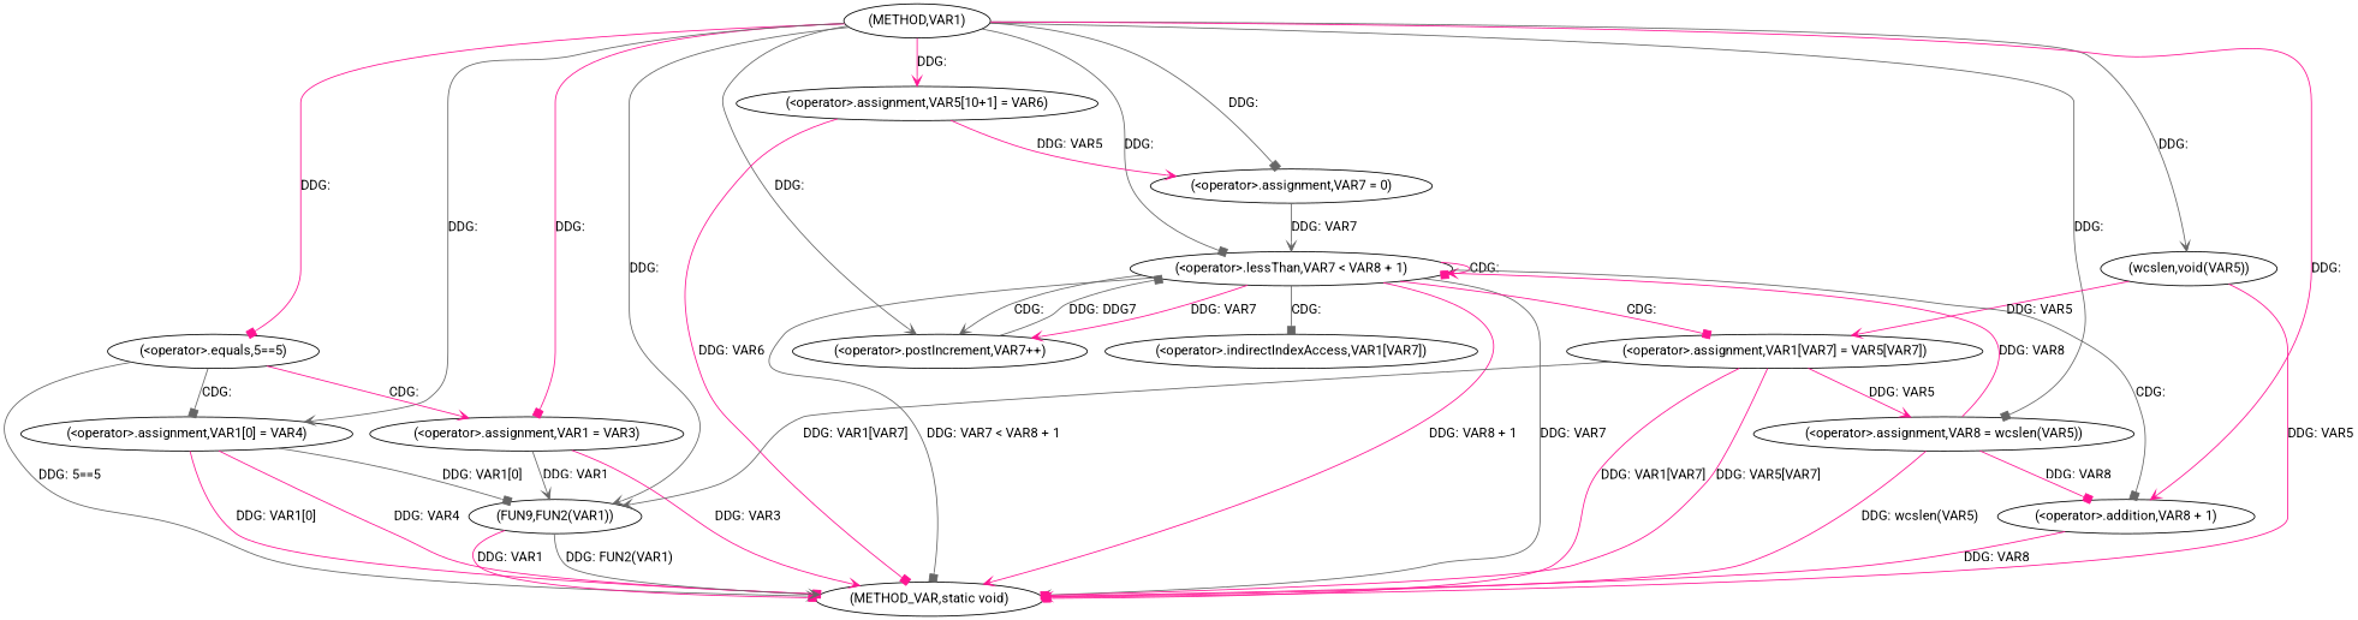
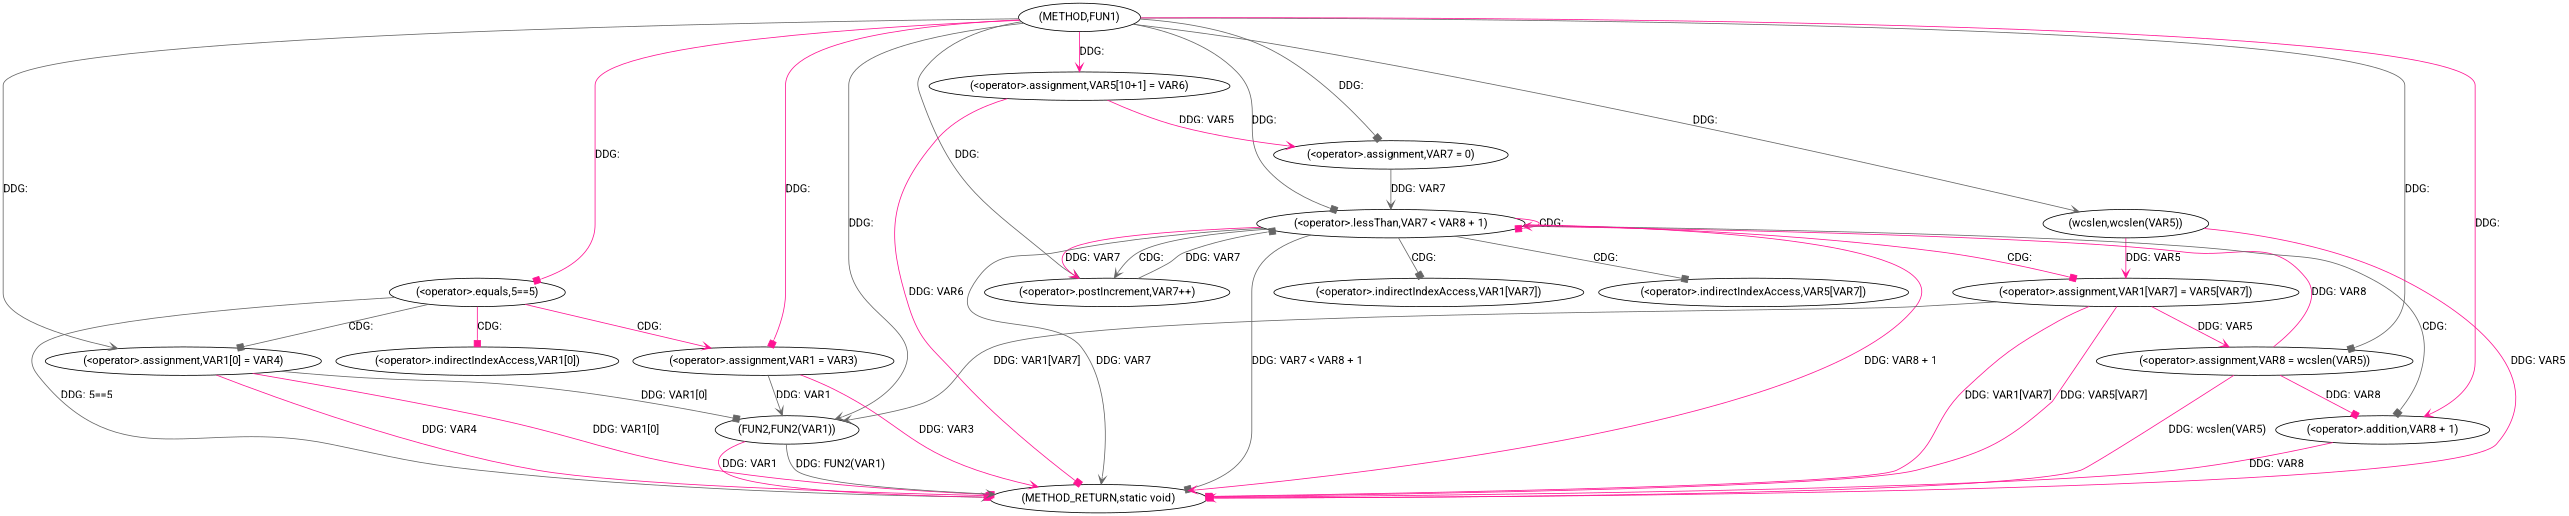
  digraph {
    fontname=Roboto
    node [fontname=Roboto]
    edge [arrowhead=box color=deeppink fontname=Roboto]
-   n1 [label="(METHOD,VAR1)"]
+   n1 [label="(METHOD,FUN1)"]
    n2 [label="(<operator>.equals,5==5)"]
    n3 [label="(<operator>.assignment,VAR1 = VAR3)"]
    n4 [label="(<operator>.assignment,VAR1[0] = VAR4)"]
    n5 [label="(<operator>.assignment,VAR5[10+1] = VAR6)"]
    n6 [label="(<operator>.assignment,VAR8 = wcslen(VAR5))"]
-   n7 [label="(wcslen,void(VAR5))"]
+   n7 [label="(wcslen,wcslen(VAR5))"]
    n8 [label="(<operator>.assignment,VAR7 = 0)"]
    n9 [label="(<operator>.lessThan,VAR7 < VAR8 + 1)"]
    n10 [label="(<operator>.addition,VAR8 + 1)"]
    n11 [label="(<operator>.postIncrement,VAR7++)"]
-   n12 [label="(FUN9,FUN2(VAR1))"]
-   n13 [label="(METHOD_VAR,static void)"]
+   n12 [label="(FUN2,FUN2(VAR1))"]
+   n13 [label="(METHOD_RETURN,static void)"]
+   n14 [label="(<operator>.indirectIndexAccess,VAR1[0])"]
    n15 [label="(<operator>.assignment,VAR1[VAR7] = VAR5[VAR7])"]
    n16 [label="(<operator>.indirectIndexAccess,VAR1[VAR7])"]
+   n17 [label="(<operator>.indirectIndexAccess,VAR5[VAR7])"]
    n1 -> n2 [label="DDG: "]
    n1 -> n3 [label="DDG: "]
    n1 -> n4 [arrowhead=vee color=gray40 label="DDG: "]
    n1 -> n5 [arrowhead=vee label="DDG: "]
    n1 -> n6 [color=gray40 label="DDG: "]
    n1 -> n7 [arrowhead=vee color=gray40 label="DDG: "]
    n1 -> n8 [color=gray40 label="DDG: "]
    n1 -> n9 [color=gray40 label="DDG: "]
    n1 -> n10 [arrowhead=vee label="DDG: "]
    n1 -> n11 [arrowhead=vee color=gray40 label="DDG: "]
    n1 -> n12 [arrowhead=vee color=gray40 label="DDG: "]
    n2 -> n3 [arrowhead=vee label="CDG: "]
    n2 -> n4 [color=gray40 label="CDG: "]
    n2 -> n13 [arrowhead=vee color=gray40 label="DDG: 5==5"]
+   n2 -> n14 [label="CDG: "]
    n3 -> n12 [arrowhead=vee color=gray40 label="DDG: VAR1"]
    n3 -> n13 [arrowhead=vee label="DDG: VAR3"]
    n4 -> n12 [color=gray40 label="DDG: VAR1[0]"]
    n4 -> n13 [label="DDG: VAR4"]
    n4 -> n13 [label="DDG: VAR1[0]"]
    n5 -> n8 [arrowhead=vee label="DDG: VAR5"]
    n5 -> n13 [label="DDG: VAR6"]
    n6 -> n9 [arrowhead=vee label="DDG: VAR8"]
    n6 -> n10 [label="DDG: VAR8"]
    n6 -> n13 [arrowhead=vee label="DDG: wcslen(VAR5)"]
    n7 -> n13 [label="DDG: VAR5"]
    n7 -> n15 [arrowhead=vee label="DDG: VAR5"]
    n8 -> n9 [arrowhead=vee color=gray40 label="DDG: VAR7"]
    n9 -> n9 [label="CDG: "]
    n9 -> n10 [color=gray40 label="CDG: "]
    n9 -> n11 [arrowhead=vee label="DDG: VAR7"]
    n9 -> n11 [arrowhead=vee color=gray40 label="CDG: "]
    n9 -> n13 [arrowhead=vee color=gray40 label="DDG: VAR7"]
    n9 -> n13 [color=gray40 label="DDG: VAR7 < VAR8 + 1"]
    n9 -> n13 [arrowhead=vee label="DDG: VAR8 + 1"]
    n9 -> n15 [label="CDG: "]
    n9 -> n16 [color=gray40 label="CDG: "]
+   n9 -> n17 [color=gray40 label="CDG: "]
    n10 -> n13 [label="DDG: VAR8"]
-   n11 -> n9 [color=gray40 label="DDG: DDG7"]
+   n11 -> n9 [color=gray40 label="DDG: VAR7"]
    n12 -> n13 [label="DDG: VAR1"]
    n12 -> n13 [arrowhead=vee color=gray40 label="DDG: FUN2(VAR1)"]
    n15 -> n6 [arrowhead=vee label="DDG: VAR5"]
    n15 -> n12 [arrowhead=vee color=gray40 label="DDG: VAR1[VAR7]"]
    n15 -> n13 [label="DDG: VAR1[VAR7]"]
    n15 -> n13 [label="DDG: VAR5[VAR7]"]
  }
